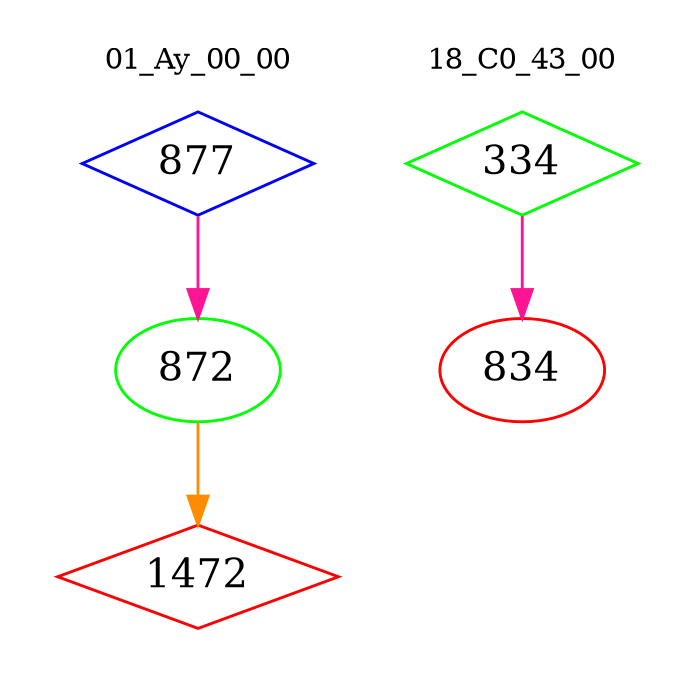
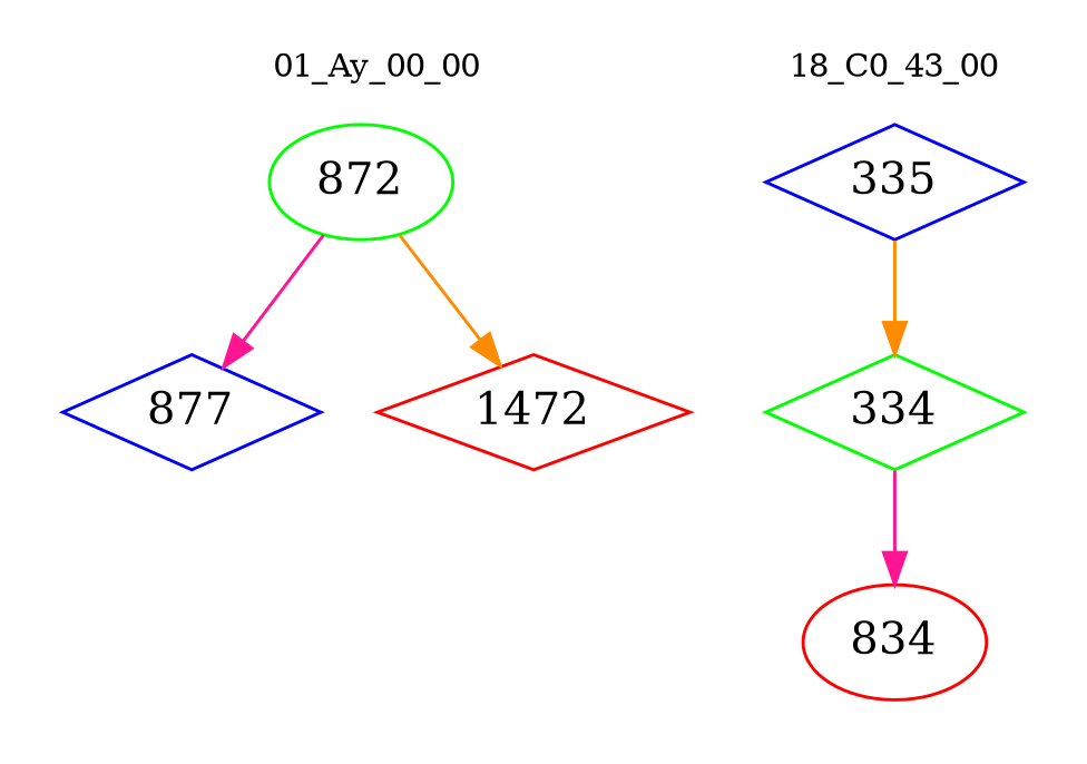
  digraph {
    node [color=blue shape=diamond]
    edge [color=deeppink]
    n1 [label=877]
    n2 [color=green label=872 shape=ellipse]
    n3 [color=red label=1472]
+   n4 [label=335]
    n5 [color=green label=334]
    n6 [color=red label=834 shape=ellipse]
    subgraph cluster_1 {
      color=white
      fontsize=10
      label="01_Ay_00_00"
      n1
      n2
      n3
    }
    subgraph cluster_2 {
      color=white
      fontsize=10
      label="18_C0_43_00"
+     n4
      n5
      n6
    }
-   n1 -> n2
+   n2 -> n1
    n2 -> n3 [color=darkorange]
+   n4 -> n5 [color=darkorange]
    n5 -> n6
  }
